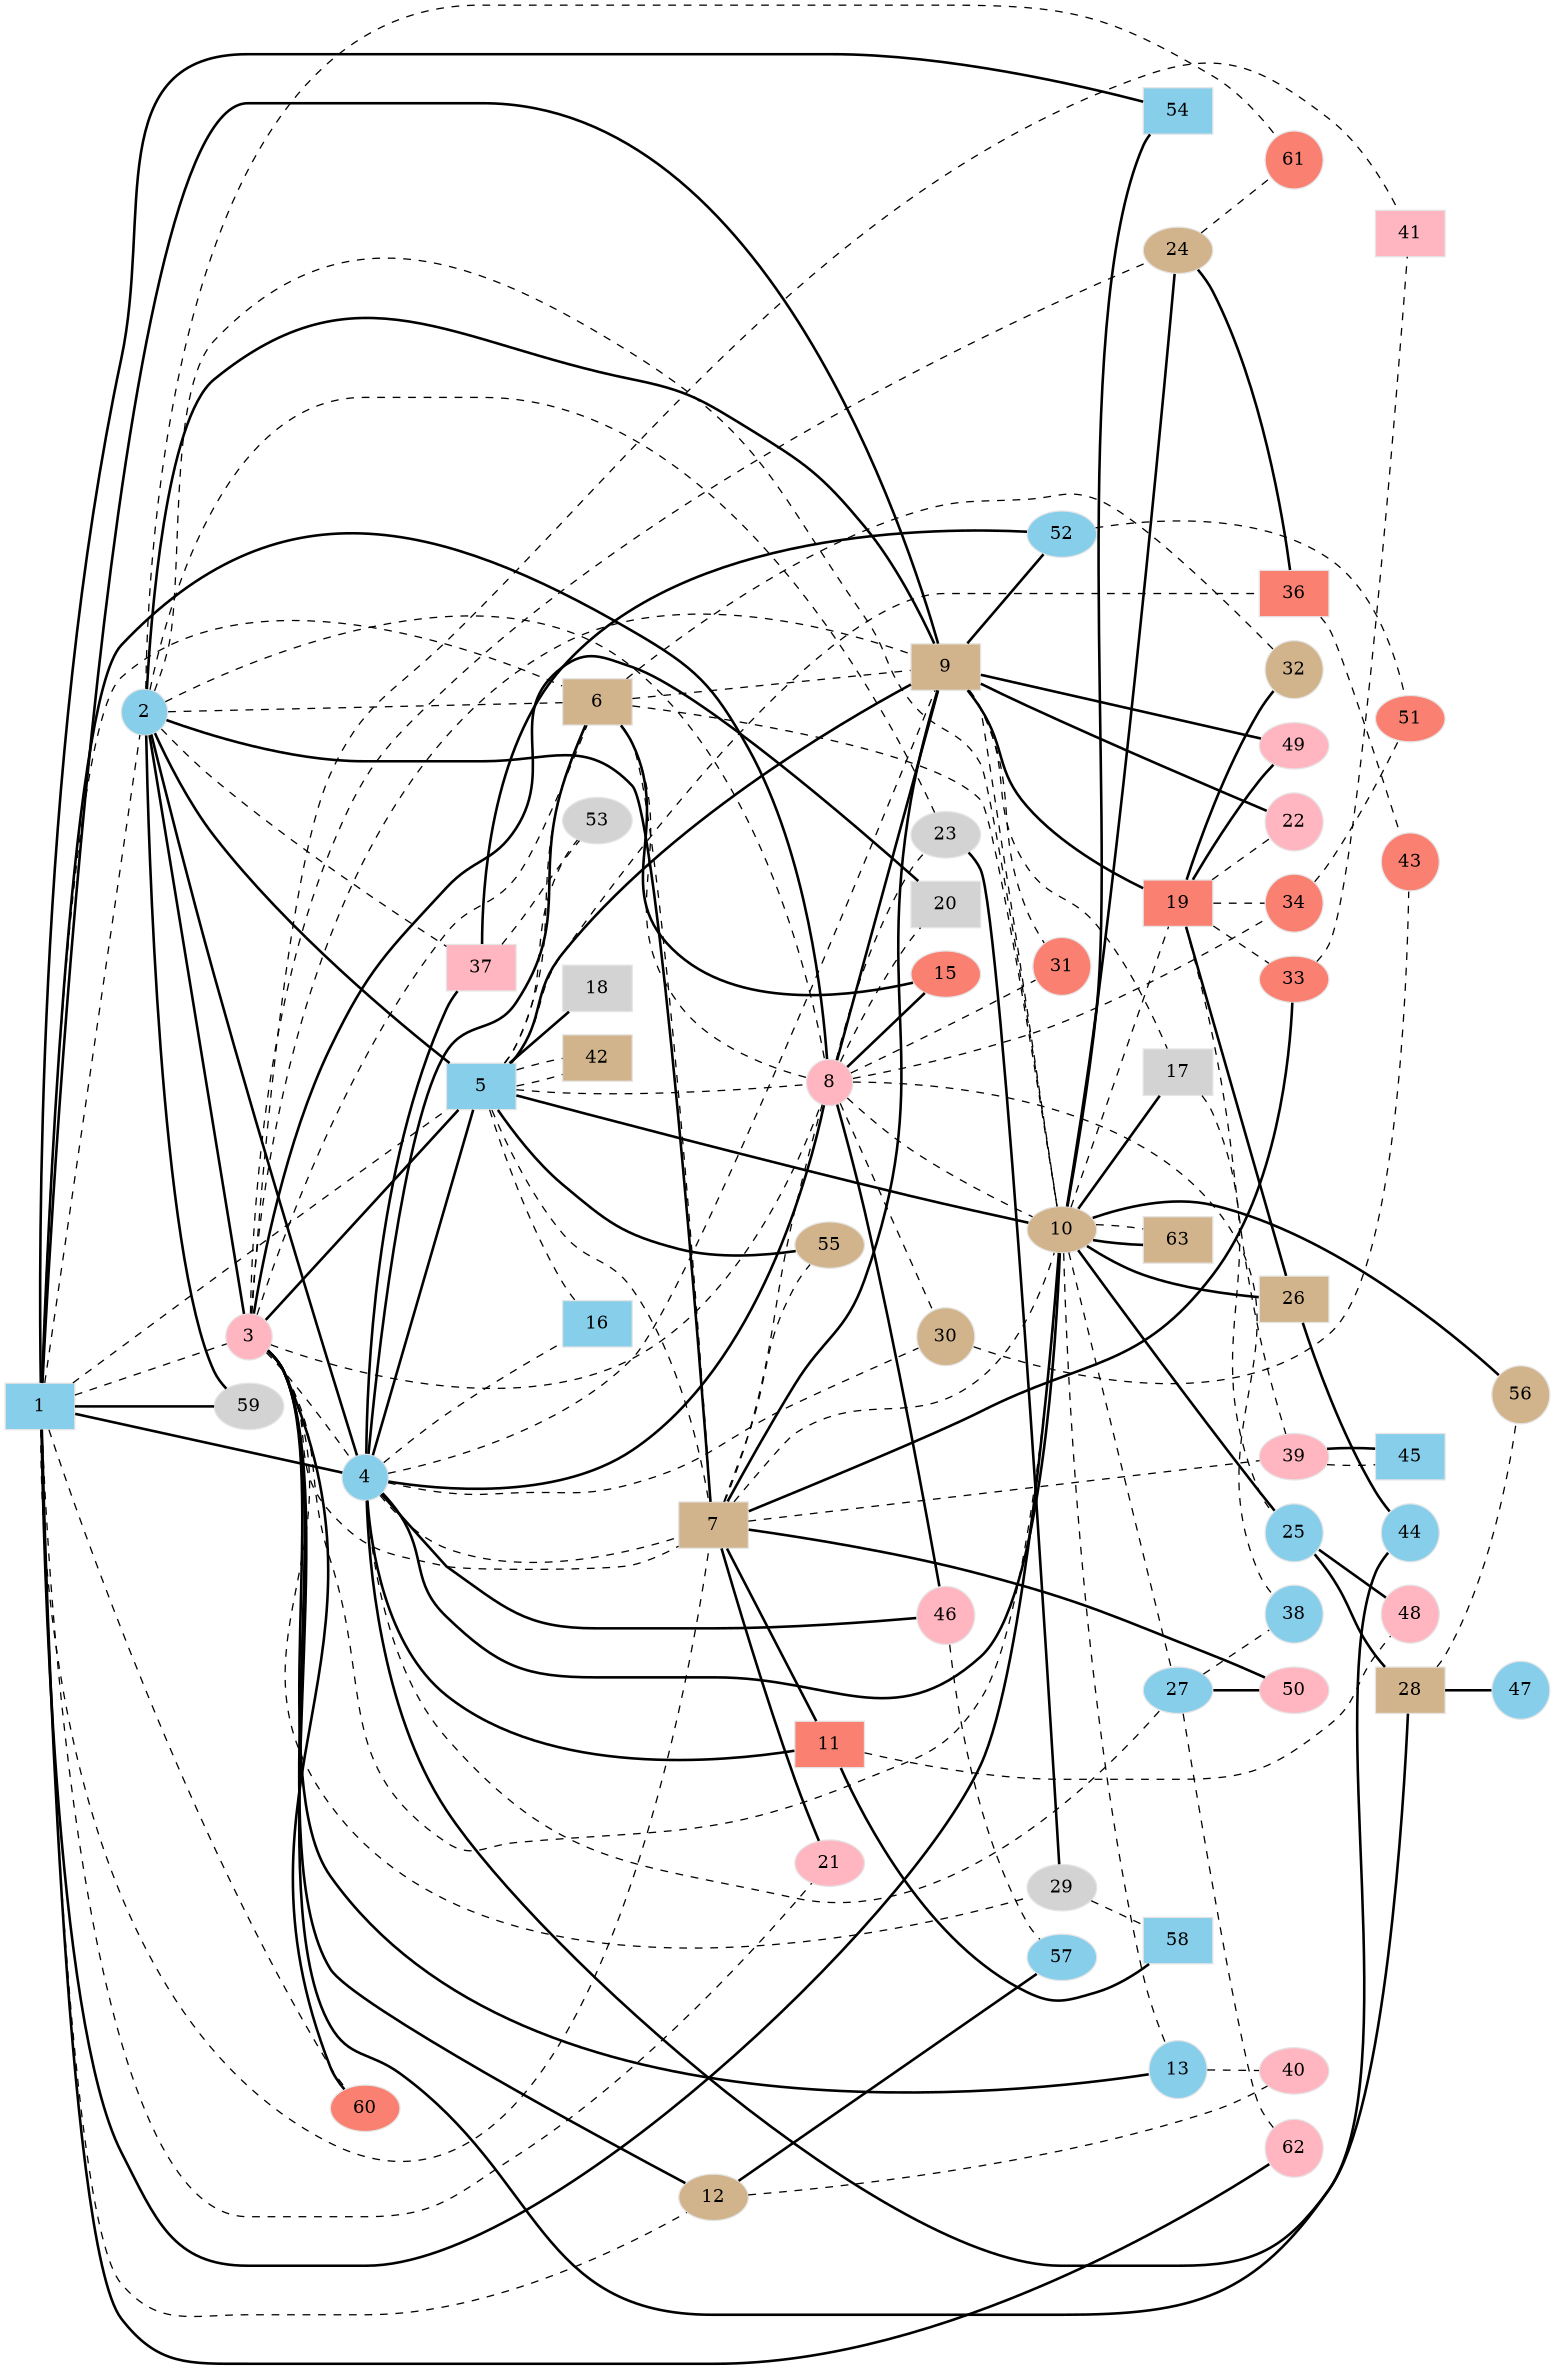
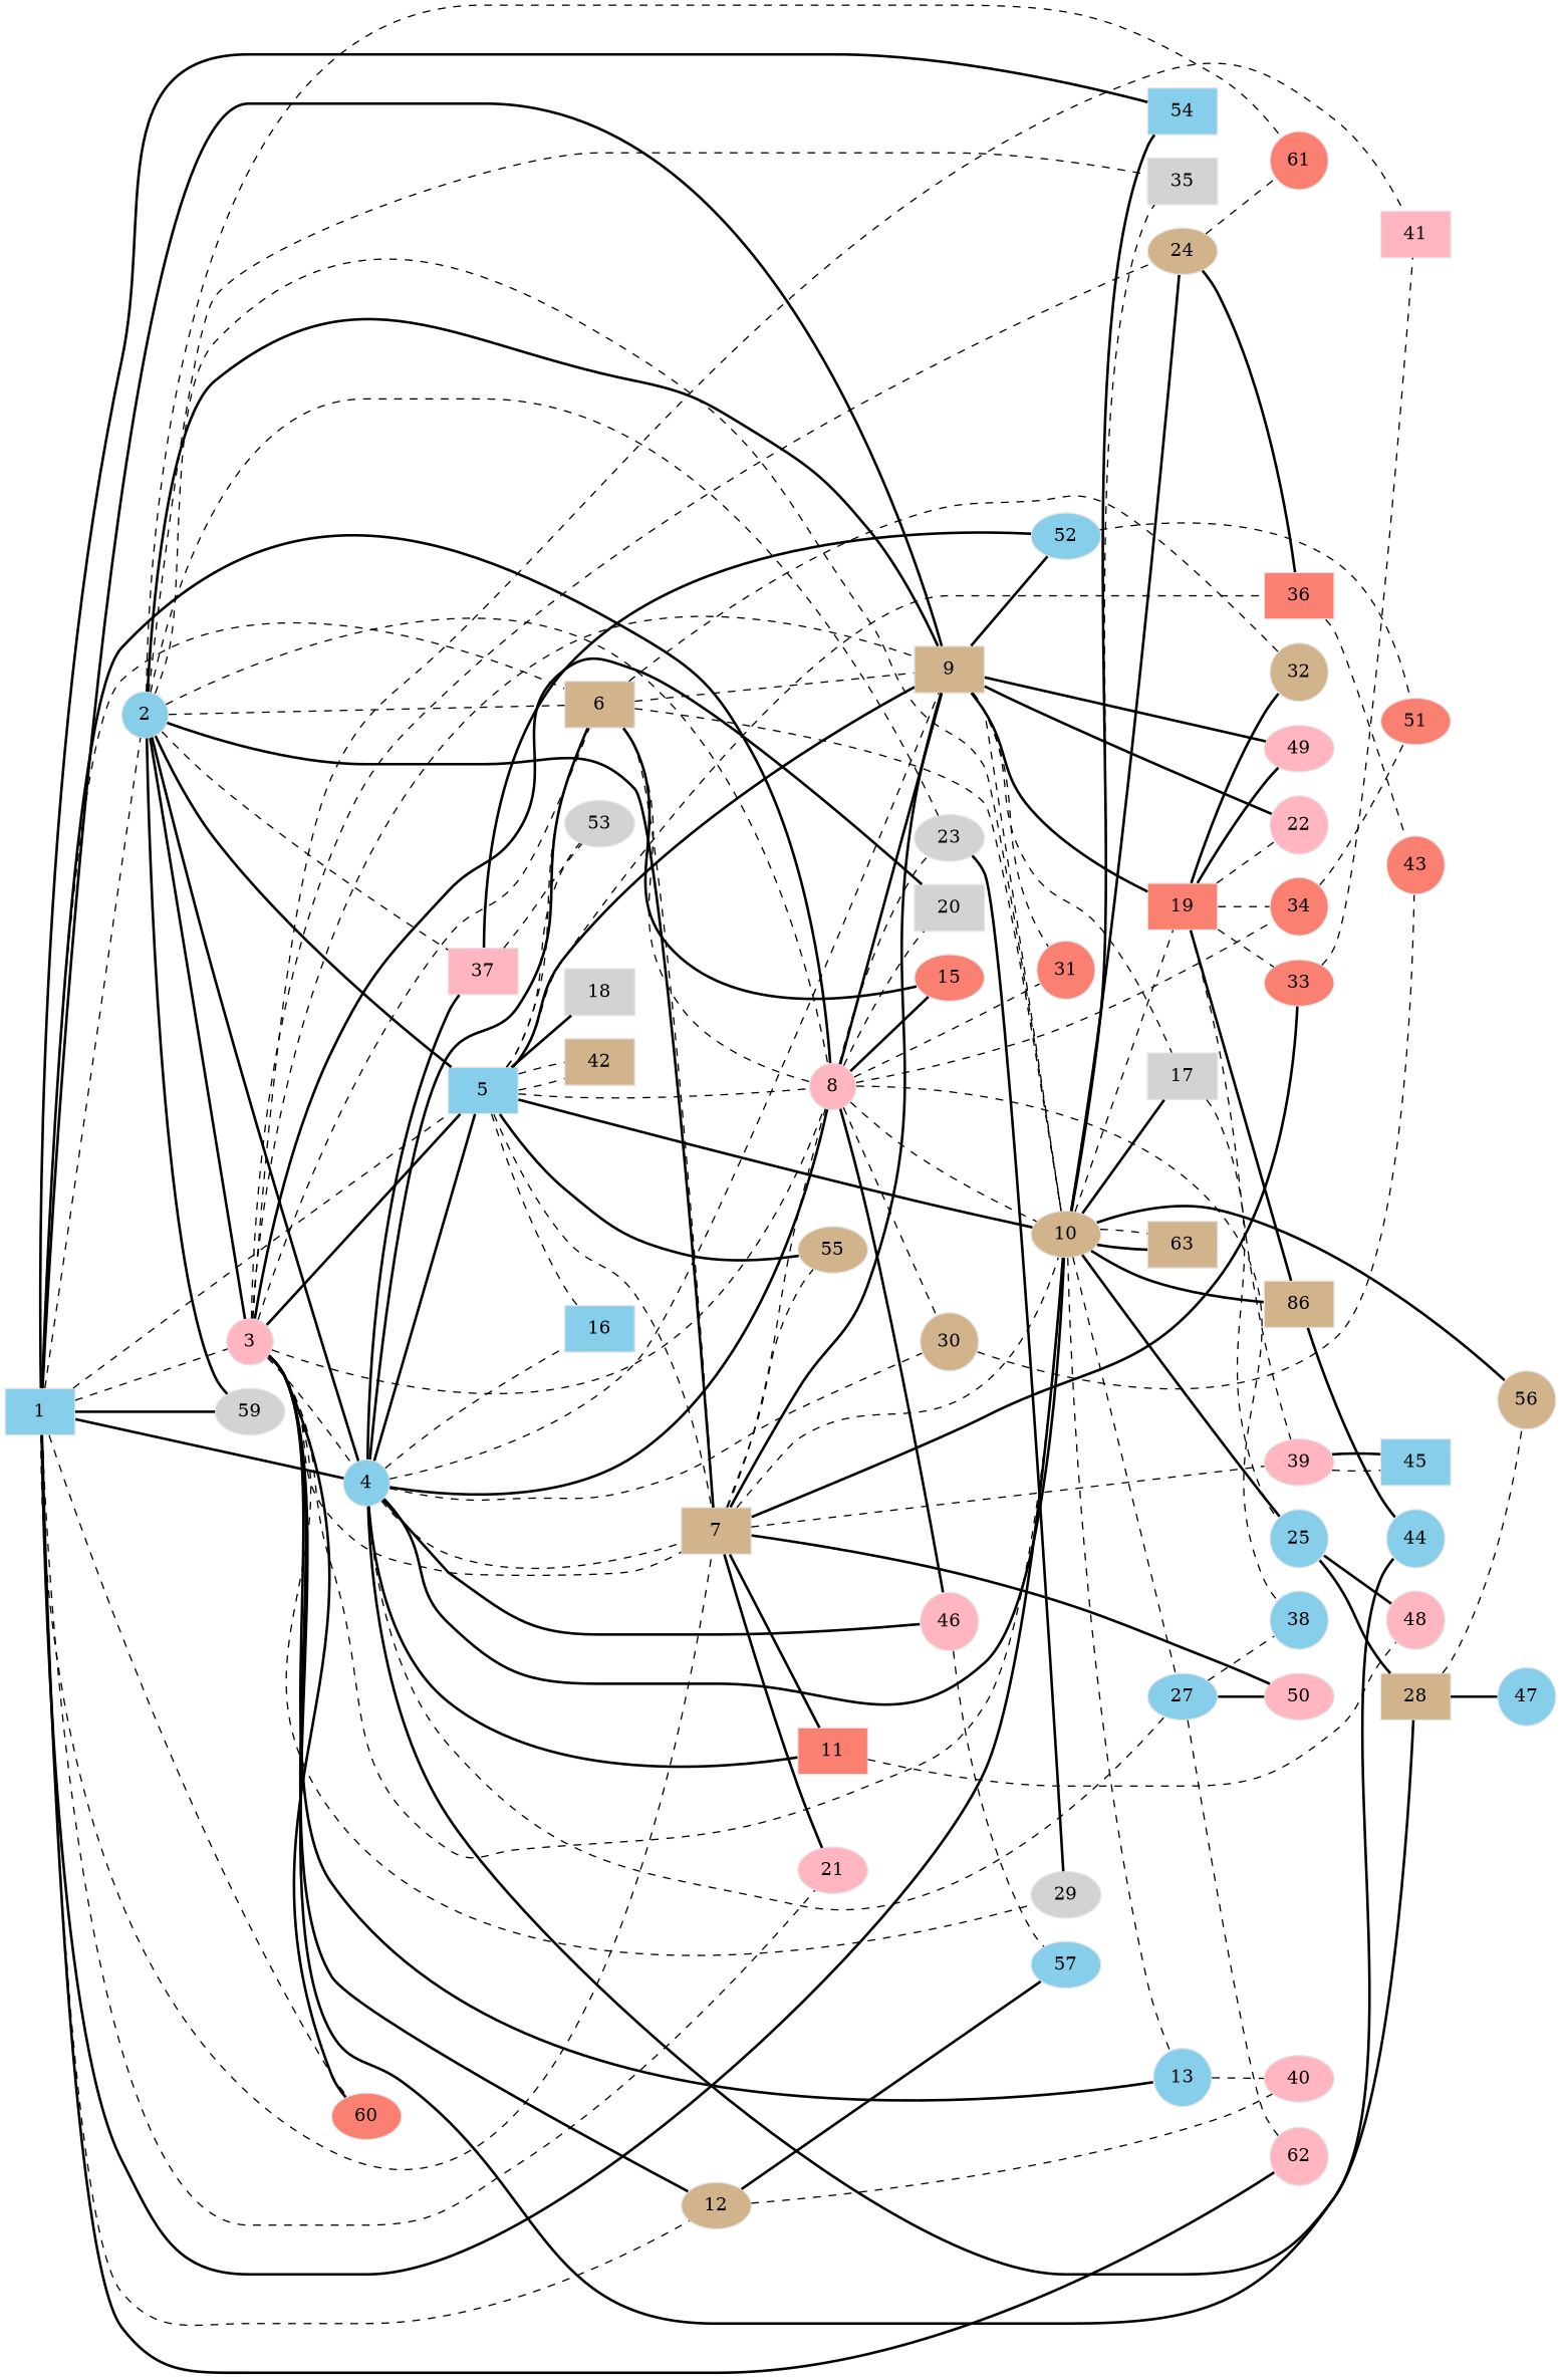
  graph {
    rankdir=LR
    node [color=gray90 fillcolor=skyblue shape=box style=filled]
    edge [style=dashed]
    1
    2 [shape=circle]
    3 [fillcolor=lightpink shape=circle]
    4 [shape=circle]
    5
    6 [fillcolor=tan]
    7 [fillcolor=tan]
    8 [fillcolor=lightpink shape=circle]
    9 [fillcolor=tan]
    10 [fillcolor=tan shape=ellipse]
    12 [fillcolor=tan shape=ellipse]
    21 [fillcolor=lightpink shape=ellipse]
    54
    59 [fillcolor=lightgrey shape=ellipse]
    60 [fillcolor=salmon shape=ellipse]
    62 [fillcolor=lightpink shape=circle]
    23 [fillcolor=lightgrey shape=ellipse]
+   35 [fillcolor=lightgrey]
    37 [fillcolor=lightpink]
    61 [fillcolor=salmon shape=circle]
    13 [shape=circle]
    20 [fillcolor=lightgrey]
    24 [fillcolor=tan shape=ellipse]
    29 [fillcolor=lightgrey shape=ellipse]
    41 [fillcolor=lightpink]
    44 [shape=circle]
    11 [fillcolor=salmon]
    16
    27 [shape=ellipse]
    28 [fillcolor=tan]
    30 [fillcolor=tan shape=circle]
    46 [fillcolor=lightpink shape=circle]
    18 [fillcolor=lightgrey]
    36 [fillcolor=salmon]
    42 [fillcolor=tan]
    53 [fillcolor=lightgrey shape=ellipse]
    55 [fillcolor=tan shape=ellipse]
    15 [fillcolor=salmon shape=ellipse]
    32 [fillcolor=tan shape=circle]
    33 [fillcolor=salmon shape=ellipse]
    39 [fillcolor=lightpink shape=ellipse]
    50 [fillcolor=lightpink shape=ellipse]
    31 [fillcolor=salmon shape=circle]
    34 [fillcolor=salmon shape=circle]
    38 [shape=circle]
    17 [fillcolor=lightgrey]
    19 [fillcolor=salmon]
    22 [fillcolor=lightpink shape=circle]
    49 [fillcolor=lightpink shape=ellipse]
    52 [shape=ellipse]
    25 [shape=circle]
-   26 [fillcolor=tan]
+   26 [fillcolor=tan label=86]
    56 [fillcolor=tan shape=circle]
    63 [fillcolor=tan]
    40 [fillcolor=lightpink shape=ellipse]
    57 [shape=ellipse]
-   58
    48 [fillcolor=lightpink shape=circle]
    47 [shape=circle]
    43 [fillcolor=salmon shape=circle]
    45
    51 [fillcolor=salmon shape=ellipse]
    1 -- 2
    1 -- 3
    1 -- 4 [style=bold]
    1 -- 5
    1 -- 6
    1 -- 7
    1 -- 8 [style=bold]
    1 -- 9 [style=bold]
    1 -- 10 [style=bold]
    1 -- 12
    1 -- 21
    1 -- 54 [style=bold]
    1 -- 59 [style=bold]
    1 -- 60
    1 -- 62 [style=bold]
    2 -- 3 [style=bold]
    2 -- 4 [style=bold]
    2 -- 5 [style=bold]
    2 -- 6
    2 -- 7 [style=bold]
    2 -- 8
    2 -- 9 [style=bold]
    2 -- 10
    2 -- 59 [style=bold]
    2 -- 23
+   2 -- 35
    2 -- 37
    2 -- 61
    3 -- 4
    3 -- 5 [style=bold]
    3 -- 6
    3 -- 7
    3 -- 8
    3 -- 9
    3 -- 10
    3 -- 12 [style=bold]
    3 -- 60 [style=bold]
    3 -- 13 [style=bold]
    3 -- 20 [style=bold]
    3 -- 24
    3 -- 29
    3 -- 41
    3 -- 44 [style=bold]
    4 -- 5 [style=bold]
    4 -- 6 [style=bold]
    4 -- 7
    4 -- 8 [style=bold]
    4 -- 9
    4 -- 10 [style=bold]
    4 -- 37 [style=bold]
    4 -- 11 [style=bold]
    4 -- 16
    4 -- 27
    4 -- 28 [style=bold]
    4 -- 30
    4 -- 46 [style=bold]
    5 -- 6
    5 -- 7
    5 -- 8
    5 -- 9 [style=bold]
    5 -- 10 [style=bold]
    5 -- 16
    5 -- 18 [style=bold]
    5 -- 36
    5 -- 42
    5 -- 42
    5 -- 53
    5 -- 55 [style=bold]
    6 -- 7
    6 -- 8
    6 -- 9
    6 -- 10
    6 -- 15 [style=bold]
    6 -- 32
    7 -- 8
    7 -- 9 [style=bold]
    7 -- 10
    7 -- 21 [style=bold]
    7 -- 11 [style=bold]
    7 -- 55
    7 -- 33 [style=bold]
    7 -- 39
    7 -- 50 [style=bold]
    8 -- 9 [style=bold]
    8 -- 10
    8 -- 23
    8 -- 20
    8 -- 30
    8 -- 46 [style=bold]
    8 -- 15 [style=bold]
    8 -- 31
    8 -- 34
    8 -- 38
    9 -- 10
    9 -- 31
    9 -- 17
    9 -- 19 [style=bold]
    9 -- 22 [style=bold]
    9 -- 49 [style=bold]
    9 -- 52 [style=bold]
    10 -- 54 [style=bold]
+   10 -- 35
    10 -- 13
    10 -- 24 [style=bold]
    10 -- 27
    10 -- 17 [style=bold]
    10 -- 19
    10 -- 25 [style=bold]
    10 -- 26 [style=bold]
    10 -- 56 [style=bold]
    10 -- 63 [style=bold]
    10 -- 63
    12 -- 40
    12 -- 57 [style=bold]
    23 -- 29 [style=bold]
    37 -- 53
    37 -- 52 [style=bold]
    13 -- 40
    24 -- 61
    24 -- 36 [style=bold]
-   29 -- 58
-   11 -- 58 [style=bold]
    11 -- 48
    27 -- 62
    27 -- 50 [style=bold]
    27 -- 38
    28 -- 56
    28 -- 47 [style=bold]
    30 -- 43
    46 -- 57
    36 -- 43
    33 -- 41
    39 -- 45
    39 -- 45 [style=bold]
    34 -- 51
    17 -- 25
    19 -- 32 [style=bold]
    19 -- 33
    19 -- 39
    19 -- 34
    19 -- 22
    19 -- 49 [style=bold]
    19 -- 26 [style=bold]
    52 -- 51
    25 -- 28 [style=bold]
    25 -- 48 [style=bold]
    26 -- 44 [style=bold]
  }
